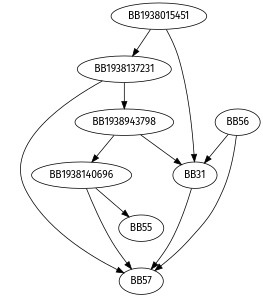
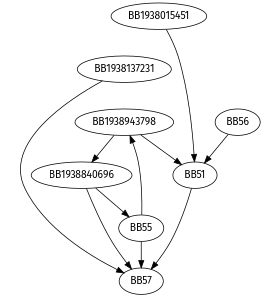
  digraph {
    fontname="Fira Sans"
    node [fontname="Fira Sans"]
    edge [fontname="Fira Sans"]
    n1 [label=BB1938015451]
-   BB51 [label=BB31]
+   BB51
    BB1938137231
    BB57
    n5 [label=BB1938943798]
-   BB1938140696
+   BB1938140696 [label=BB1938840696]
    BB55
    BB56
    n1 -> BB51
-   n1 -> BB1938137231
    BB51 -> BB57
    BB1938137231 -> BB57
-   BB1938137231 -> n5
+   BB55 -> n5
    n5 -> BB51
    n5 -> BB1938140696
    BB1938140696 -> BB57
    BB1938140696 -> BB55
-   BB56 -> BB57
+   BB55 -> BB57
    BB56 -> BB51
  }
